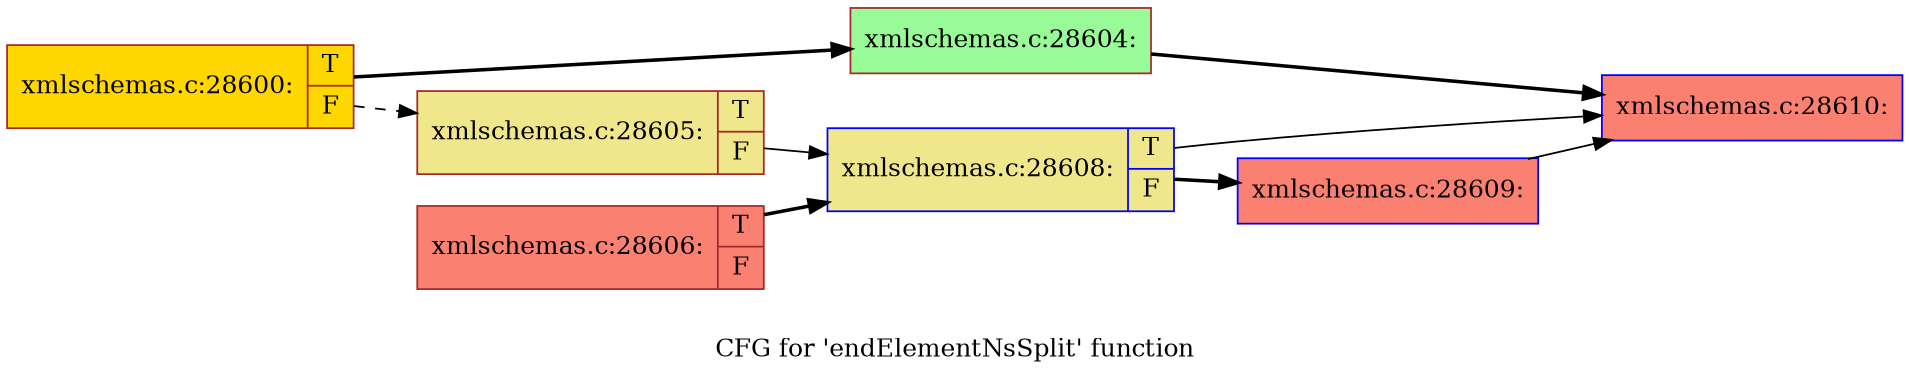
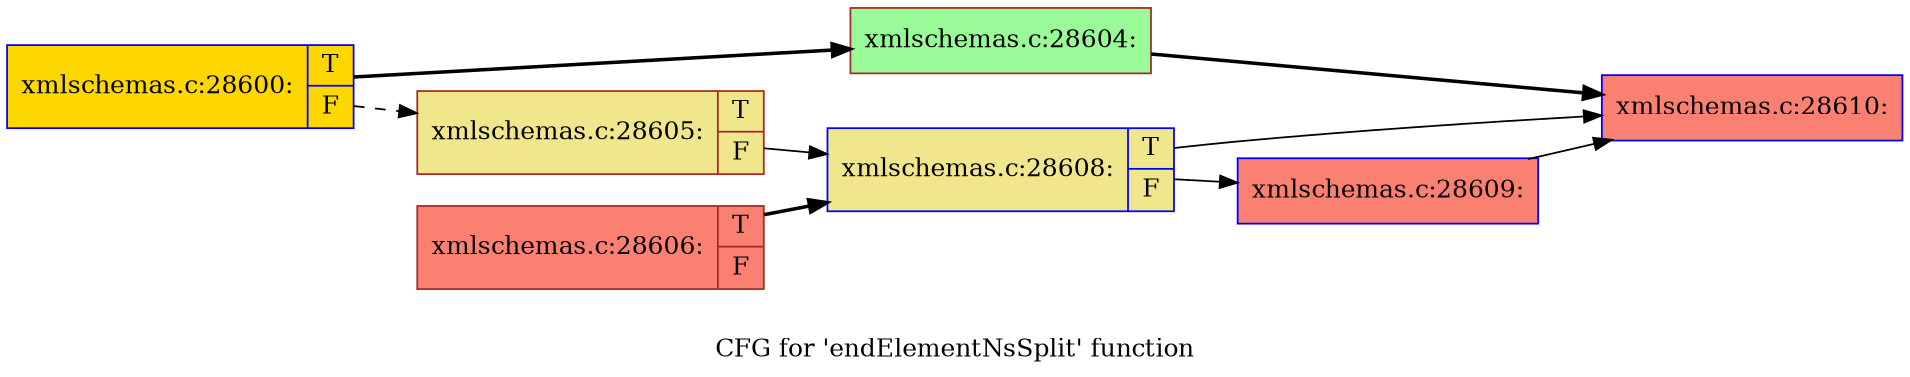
  digraph {
    label="CFG for 'endElementNsSplit' function"
    rankdir=LR
    node [color=blue fillcolor=salmon shape=record style=filled]
    edge [style=bold]
-   n1 [color=brown fillcolor=gold label="{xmlschemas.c:28600:|{<s0>T|<s1>F}}"]
+   n1 [fillcolor=gold label="{xmlschemas.c:28600:|{<s0>T|<s1>F}}"]
    n2 [color=brown fillcolor=palegreen label="{xmlschemas.c:28604:}"]
    n3 [color=brown fillcolor=khaki label="{xmlschemas.c:28605:|{<s0>T|<s1>F}}"]
    n4 [label="{xmlschemas.c:28610:}"]
    n5 [fillcolor=khaki label="{xmlschemas.c:28608:|{<s0>T|<s1>F}}"]
    n6 [color=brown label="{xmlschemas.c:28606:|{<s0>T|<s1>F}}"]
    n7 [label="{xmlschemas.c:28609:}"]
    n1 -> n2
    n1 -> n3 [style=dashed]
    n2 -> n4
    n3 -> n5 [style=solid]
    n5 -> n4 [style=solid]
-   n5 -> n7
+   n5 -> n7 [style=solid]
    n6 -> n5
    n7 -> n4 [style=solid]
  }
